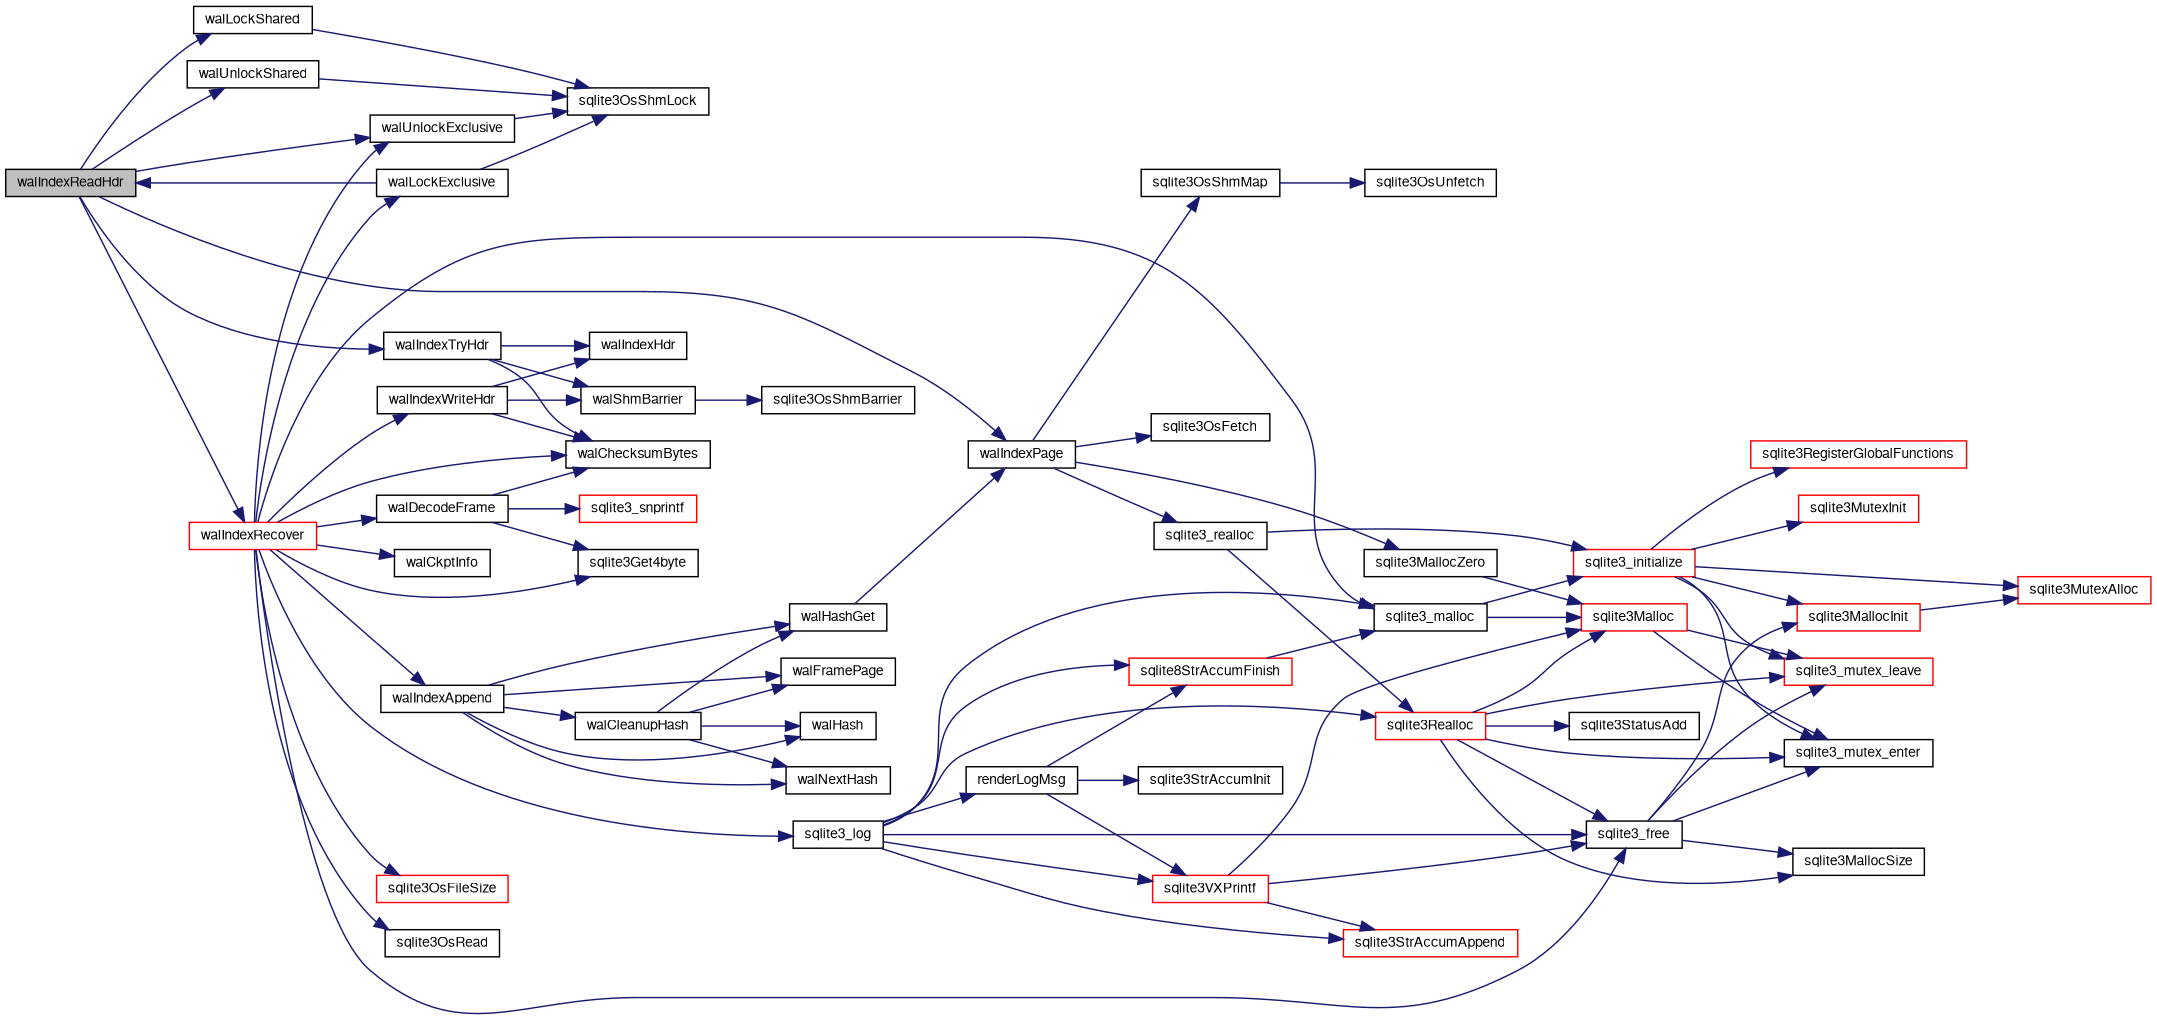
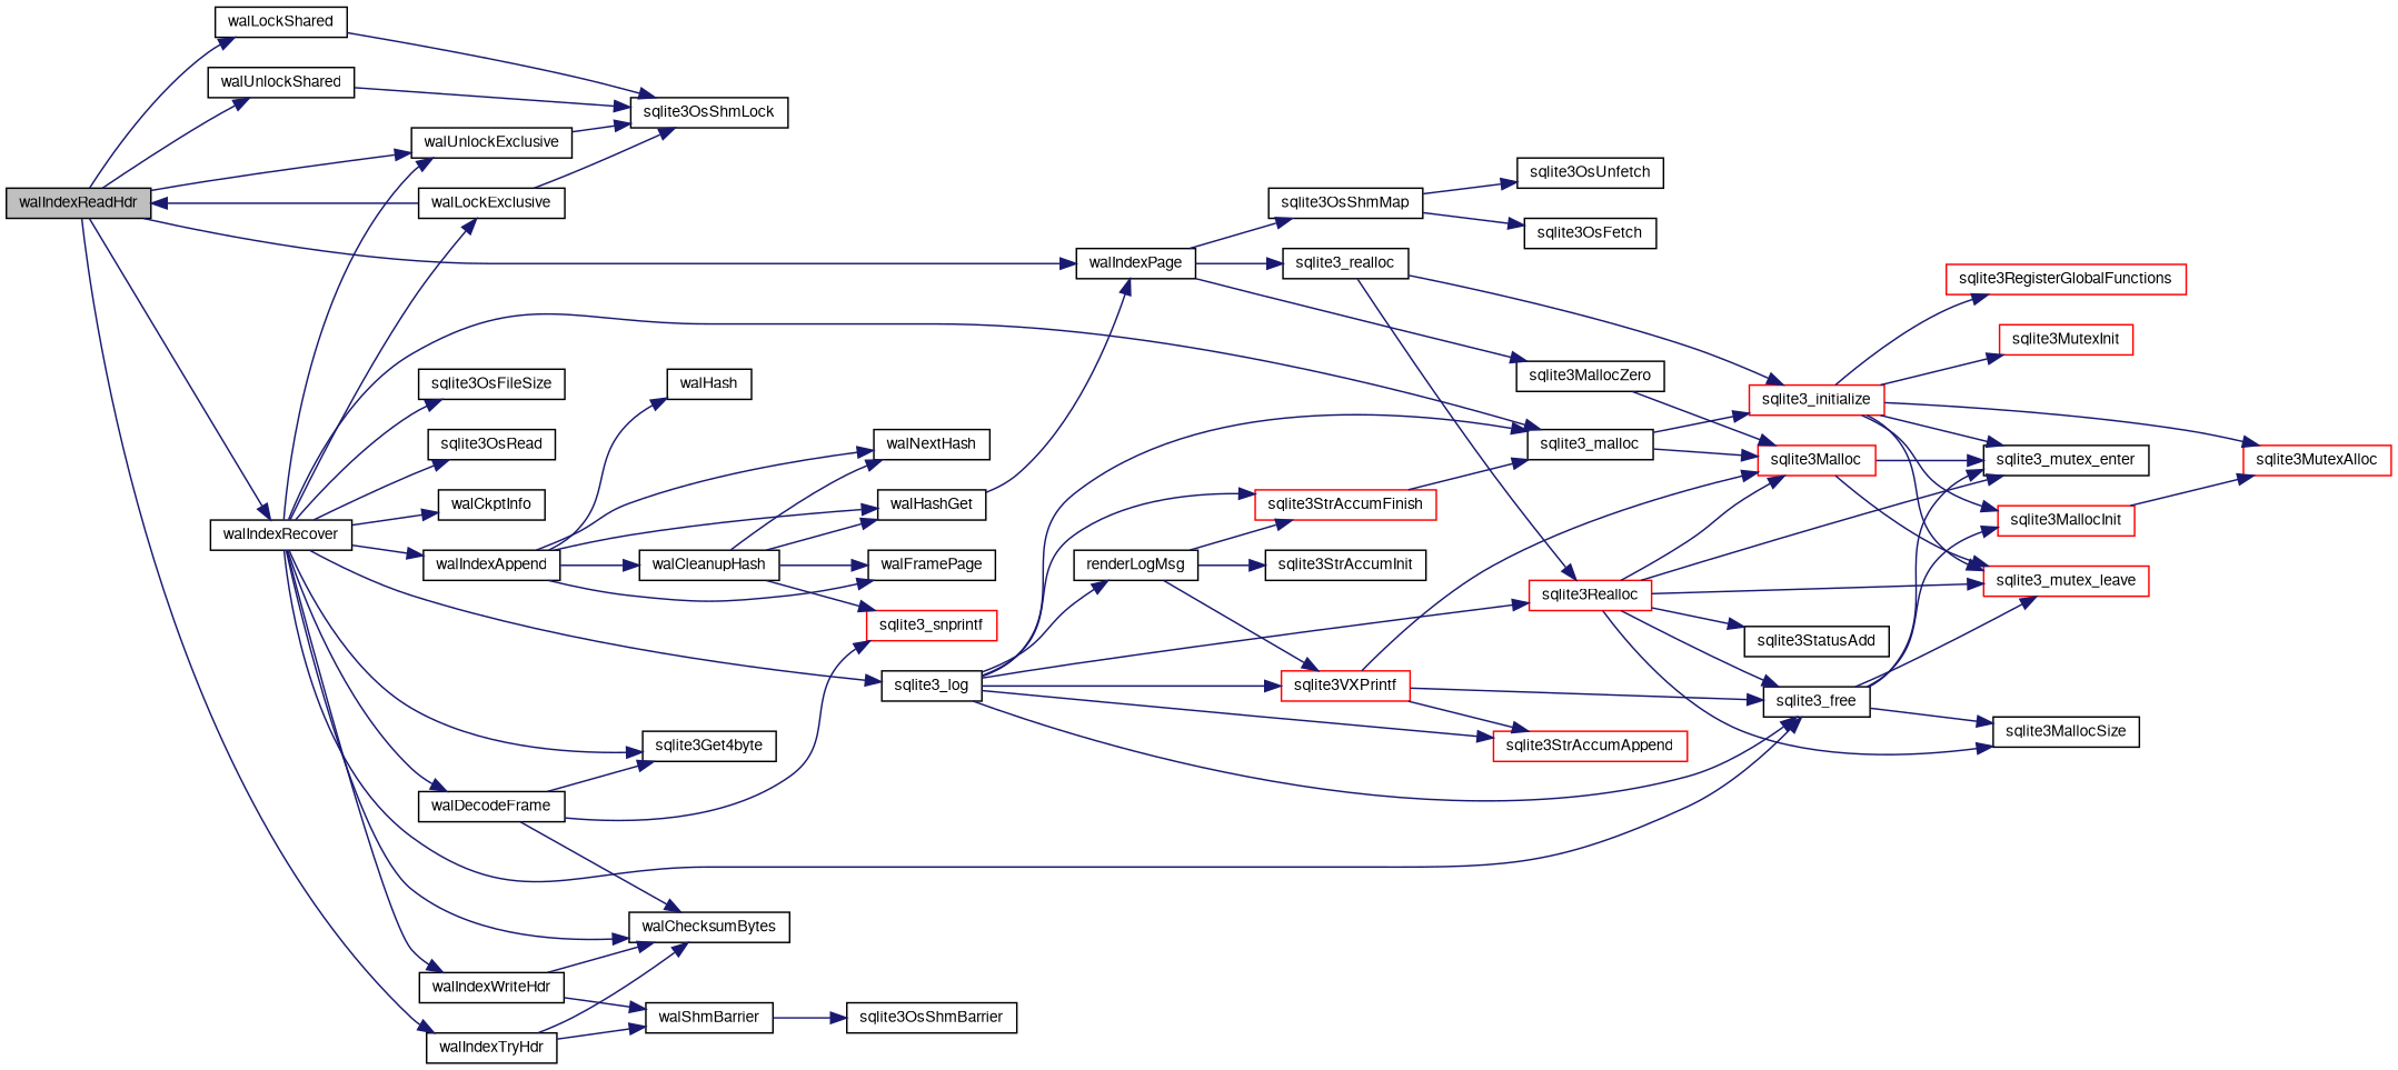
  digraph {
    rankdir=LR
    node [color=black fillcolor=white fontname=FreeSans fontsize=10 shape=record style=filled]
    edge [color=midnightblue fontname=FreeSans fontsize=10 labelfontname=FreeSans labelfontsize=10 style=solid]
    n1 [fillcolor=grey75 fontcolor=black height=0.2 label=walIndexReadHdr width=0.4]
    n2 [height=0.2 label=walIndexPage width=0.4]
    n3 [height=0.2 label=walIndexTryHdr width=0.4]
    n4 [height=0.2 label=walLockShared width=0.4]
    n5 [height=0.2 label=walUnlockShared width=0.4]
-   n6 [color=red height=0.2 label=walIndexRecover width=0.4]
+   n6 [height=0.2 label=walIndexRecover width=0.4]
    n7 [height=0.2 label=walUnlockExclusive width=0.4]
    n8 [height=0.2 label=sqlite3_realloc width=0.4]
    n9 [height=0.2 label=sqlite3MallocZero width=0.4]
    n10 [height=0.2 label=sqlite3OsShmMap width=0.4]
-   n11 [height=0.2 label=walIndexHdr width=0.4]
    n12 [height=0.2 label=walShmBarrier width=0.4]
    n13 [height=0.2 label=walChecksumBytes width=0.4]
    n14 [height=0.2 label=sqlite3OsShmLock width=0.4]
    n15 [height=0.2 label=walLockExclusive width=0.4]
    n16 [height=0.2 label=sqlite3_free width=0.4]
-   n17 [color=red height=0.2 label=sqlite3OsFileSize width=0.4]
+   n17 [height=0.2 label=sqlite3OsFileSize width=0.4]
    n18 [height=0.2 label=sqlite3OsRead width=0.4]
    n19 [height=0.2 label=sqlite3Get4byte width=0.4]
    n20 [height=0.2 label=sqlite3_malloc width=0.4]
    n21 [height=0.2 label=walDecodeFrame width=0.4]
    n22 [height=0.2 label=walIndexAppend width=0.4]
    n23 [height=0.2 label=walIndexWriteHdr width=0.4]
    n24 [height=0.2 label=walCkptInfo width=0.4]
    n25 [height=0.2 label=sqlite3_log width=0.4]
    n26 [color=red height=0.2 label=sqlite3_initialize width=0.4]
    n27 [color=red height=0.2 label=sqlite3Realloc width=0.4]
    n28 [color=red height=0.2 label=sqlite3Malloc width=0.4]
    n29 [height=0.2 label=sqlite3OsFetch width=0.4]
    n30 [height=0.2 label=sqlite3OsUnfetch width=0.4]
    n31 [color=red height=0.2 label=sqlite3MutexInit width=0.4]
    n32 [color=red height=0.2 label=sqlite3MutexAlloc width=0.4]
    n33 [height=0.2 label=sqlite3_mutex_enter width=0.4]
    n34 [color=red height=0.2 label=sqlite3MallocInit width=0.4]
    n35 [color=red height=0.2 label=sqlite3_mutex_leave width=0.4]
    n36 [color=red height=0.2 label=sqlite3RegisterGlobalFunctions width=0.4]
    n37 [height=0.2 label=sqlite3StatusAdd width=0.4]
    n38 [height=0.2 label=sqlite3MallocSize width=0.4]
    n39 [height=0.2 label=sqlite3OsShmBarrier width=0.4]
    n40 [color=red height=0.2 label=sqlite3_snprintf width=0.4]
    n41 [height=0.2 label=walHashGet width=0.4]
    n42 [height=0.2 label=walFramePage width=0.4]
    n43 [height=0.2 label=walCleanupHash width=0.4]
    n44 [height=0.2 label=walHash width=0.4]
    n45 [height=0.2 label=walNextHash width=0.4]
    n46 [height=0.2 label=renderLogMsg width=0.4]
    n47 [color=red height=0.2 label=sqlite3VXPrintf width=0.4]
    n48 [color=red height=0.2 label=sqlite3StrAccumAppend width=0.4]
-   n49 [color=red height=0.2 label=sqlite8StrAccumFinish width=0.4]
+   n49 [color=red height=0.2 label=sqlite3StrAccumFinish width=0.4]
    n50 [height=0.2 label=sqlite3StrAccumInit width=0.4]
    n1 -> n2
    n1 -> n3
    n1 -> n4
    n1 -> n5
    n1 -> n6
    n1 -> n7
    n2 -> n8
    n2 -> n9
    n2 -> n10
-   n3 -> n11
    n3 -> n12
    n3 -> n13
    n4 -> n14
    n5 -> n14
    n6 -> n7
    n6 -> n13
    n6 -> n15
    n6 -> n16
    n6 -> n17
    n6 -> n18
    n6 -> n19
    n6 -> n20
    n6 -> n21
    n6 -> n22
    n6 -> n23
    n6 -> n24
    n6 -> n25
    n7 -> n14
    n8 -> n26
    n8 -> n27
    n9 -> n28
-   n2 -> n29
+   n10 -> n29
    n10 -> n30
    n12 -> n39
    n15 -> n1
    n15 -> n14
    n16 -> n33
    n16 -> n34
    n16 -> n35
    n16 -> n38
    n20 -> n26
    n20 -> n28
    n21 -> n13
    n21 -> n19
    n21 -> n40
    n22 -> n41
    n22 -> n42
    n22 -> n43
    n22 -> n44
    n22 -> n45
-   n23 -> n11
    n23 -> n12
    n23 -> n13
    n25 -> n16
    n25 -> n20
    n25 -> n27
    n25 -> n46
    n25 -> n47
    n25 -> n48
    n25 -> n49
    n26 -> n31
    n26 -> n32
    n26 -> n33
    n26 -> n34
    n26 -> n35
    n26 -> n36
    n27 -> n16
    n27 -> n28
    n27 -> n33
    n27 -> n35
    n27 -> n37
    n27 -> n38
    n28 -> n33
    n28 -> n35
    n34 -> n32
    n41 -> n2
    n43 -> n41
    n43 -> n42
-   n43 -> n44
+   n43 -> n40
    n43 -> n45
    n46 -> n47
    n46 -> n49
    n46 -> n50
    n47 -> n16
    n47 -> n28
    n47 -> n48
    n49 -> n20
  }
